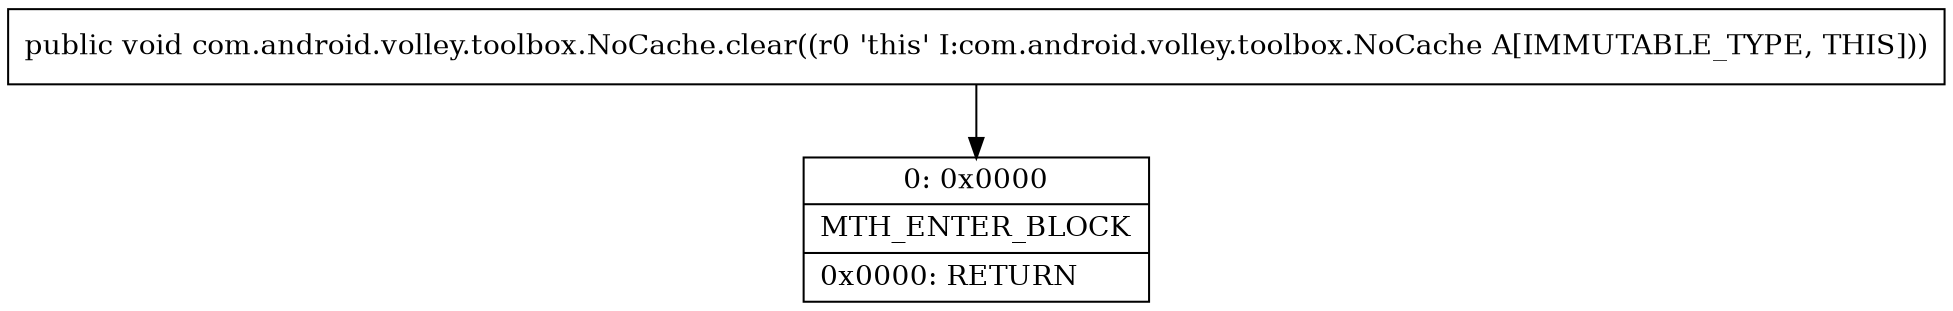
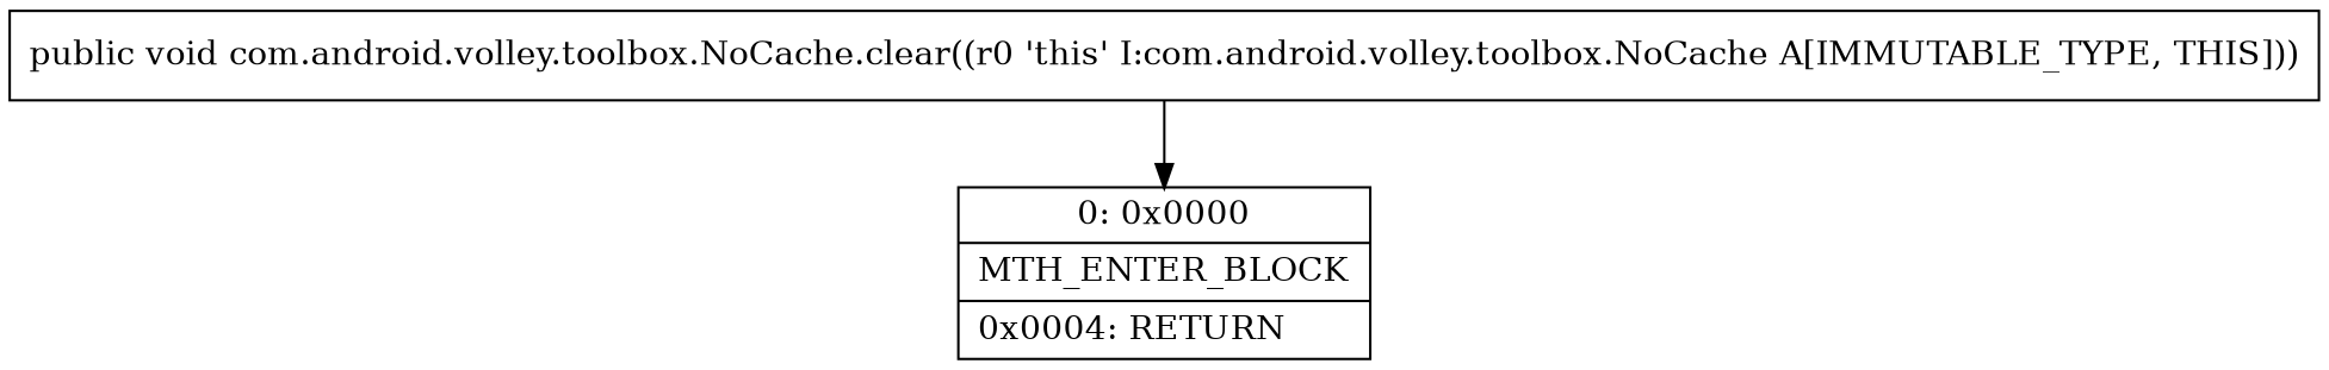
  digraph {
    node [shape=record]
-   n1 [label="{0\:\ 0x0000|MTH_ENTER_BLOCK\l|0x0000: RETURN   \l}"]
+   n1 [label="{0\:\ 0x0000|MTH_ENTER_BLOCK\l|0x0004: RETURN   \l}"]
    n2 [label="{public void com.android.volley.toolbox.NoCache.clear((r0 'this' I:com.android.volley.toolbox.NoCache A[IMMUTABLE_TYPE, THIS])) }"]
    n2 -> n1
  }
